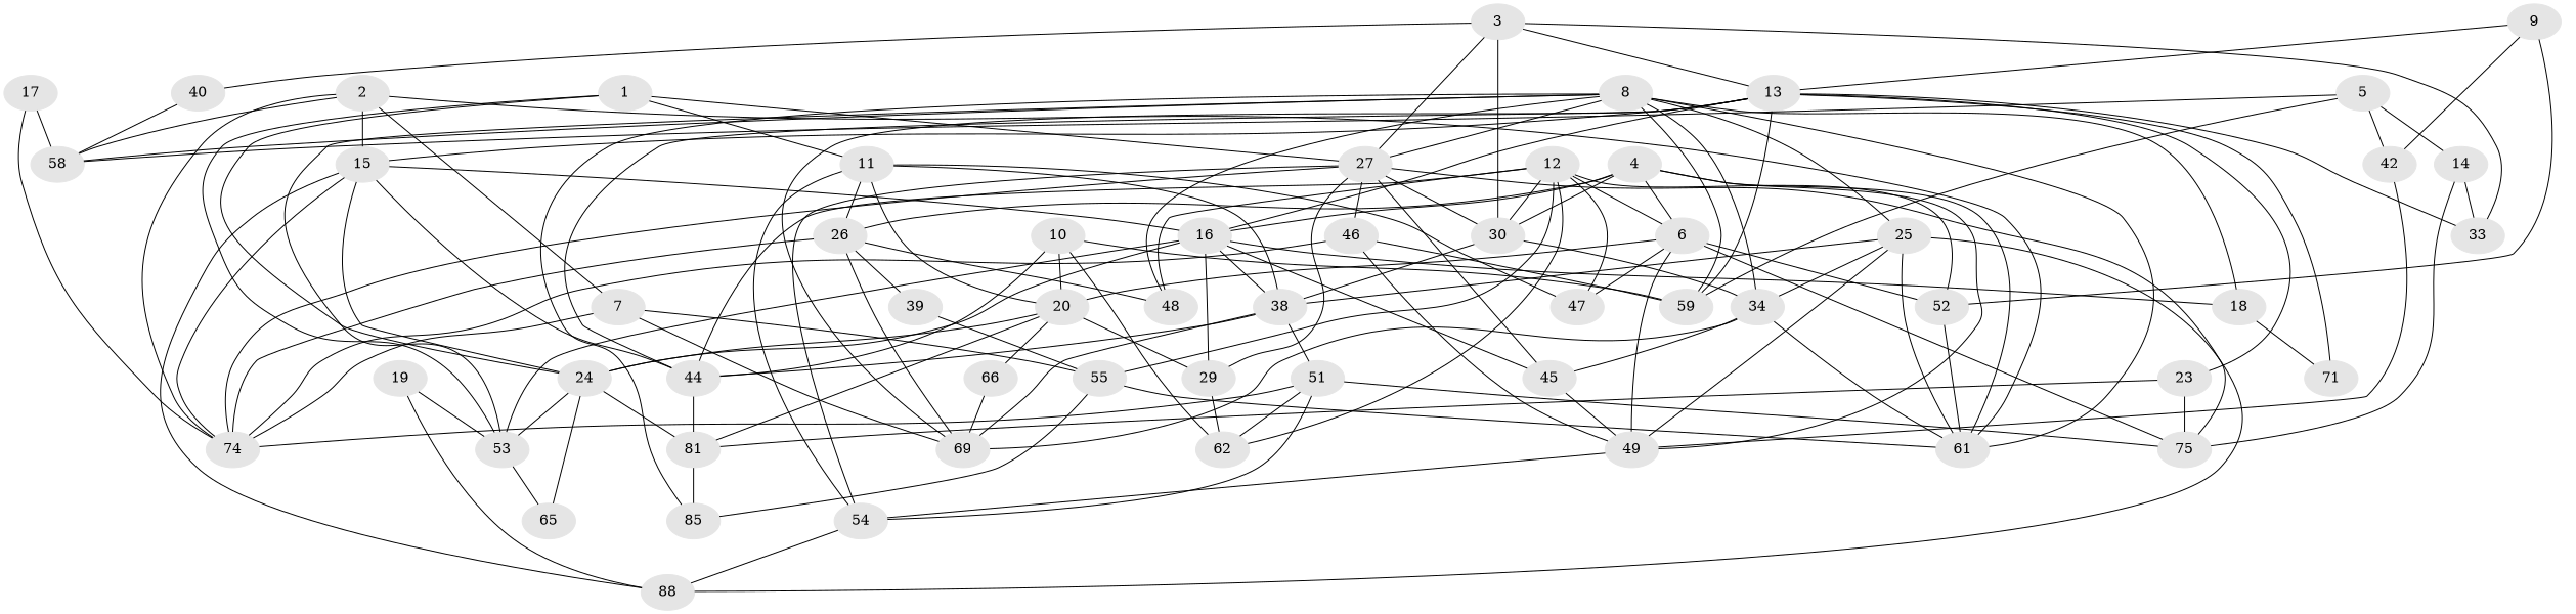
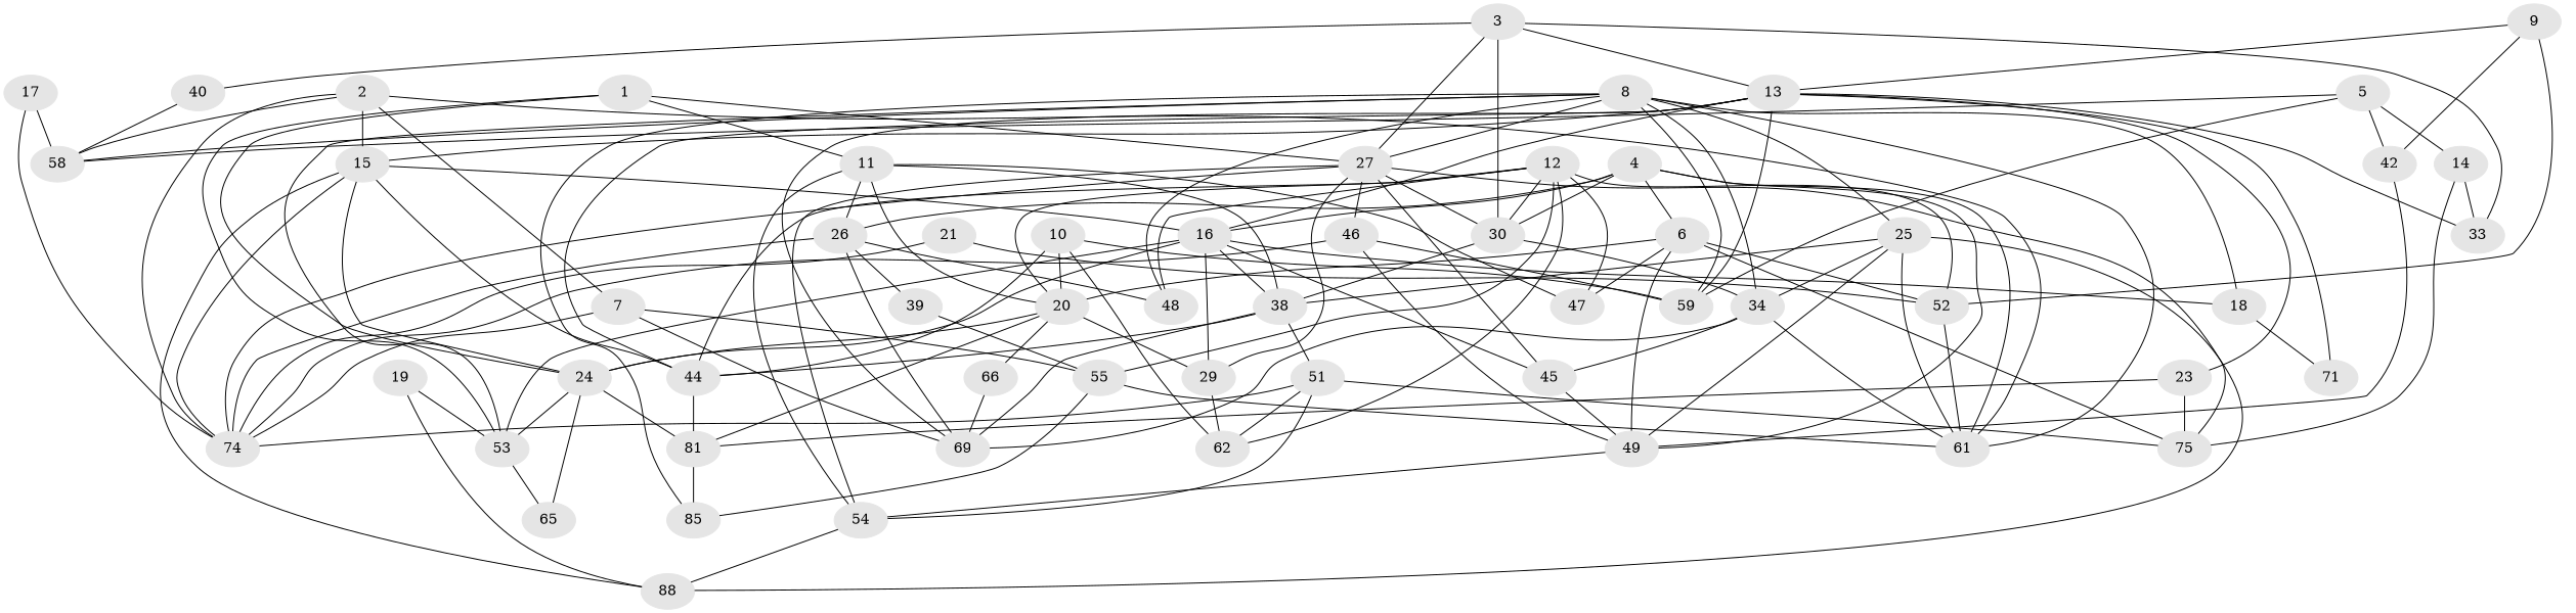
  graph {
    node [color=gray90 style=filled]
    11 [super="+28"]
    26 [super="+84"]
    20 [super="+63"]
    47
    n5 [label=38 super="+70"]
    54 [super="+68"]
    1
    24 [super="+35"]
    27 [super="+38"]
    53 [super="+79"]
    81 [super="+86"]
    65
    74 [super="+80"]
    30 [super="+72"]
    75 [super="+82"]
    29
    45
    46 [super="+83"]
    7 [super="+60"]
    55
    69
    2
    15 [super="+87"]
    58 [super="+73"]
    61 [super="+76"]
    16 [super="+37"]
    44 [super="+57"]
    88
    3 [super="+43"]
    13 [super="+31"]
    33
    40
    59
    23
    71
    34 [super="+36"]
    4 [super="+22"]
    6 [super="+41"]
    49 [super="+78"]
    52 [super="+64"]
    18
    48
    39
    5
    14
    42 [super="+67"]
    66
    85
    8 [super="+50"]
    25 [super="+56"]
    9
    10
    62 [super="+77"]
    51
    12 [super="+89"]
    17
    19
+   21
    11 -- 26
    11 -- 20
    11 -- 47
    11 -- n5
    11 -- 54
    26 -- 74
    26 -- 69
    26 -- 48
    26 -- 39
    20 -- 24
    20 -- 81
    20 -- 29
    20 -- 66
    n5 -- 69
    n5 -- 44
    n5 -- 51
    54 -- 88
    1 -- 11
    1 -- 24
    1 -- 27
    1 -- 53
    24 -- 53
    24 -- 81
    24 -- 65
    27 -- 54
    27 -- 74
    27 -- 30
    27 -- 75
    27 -- 29
    27 -- 45
    27 -- 46
    53 -- 65
    81 -- 85
    30 -- n5
    30 -- 34
    29 -- 62
    45 -- 49
    46 -- 74
    46 -- 59
    46 -- 49
    7 -- 74
    7 -- 55
    7 -- 69
    55 -- 61
    55 -- 85
    2 -- 74
    2 -- 7
    2 -- 15
    2 -- 58
    2 -- 61
    15 -- 24
    15 -- 74
    15 -- 16
    15 -- 44
    15 -- 88
    16 -- n5
    16 -- 24
    16 -- 53
    16 -- 29
    16 -- 45
    16 -- 18
    44 -- 81
    3 -- 27
    3 -- 30
    3 -- 13
    3 -- 33
    3 -- 40
    13 -- 69
    13 -- 15
    13 -- 16
    13 -- 44
    13 -- 33
    13 -- 59
    13 -- 23
    13 -- 71
    40 -- 58
    23 -- 81
    23 -- 75
    34 -- 45
    34 -- 69
    34 -- 61
    4 -- 26
    4 -- 30
    4 -- 61
    4 -- 16
    4 -- 6
    4 -- 49
    6 -- 20
    6 -- 47
    6 -- 75
    6 -- 49
    6 -- 52 [weight=2]
    49 -- 54
    52 -- 61
    18 -- 71
    39 -- 55
    5 -- 58
    5 -- 59
    5 -- 14
    5 -- 42
    14 -- 75
    14 -- 33
    42 -- 49
    66 -- 69
    8 -- 27
    8 -- 53
    8 -- 58
    8 -- 61
    8 -- 59
    8 -- 34
    8 -- 18
    8 -- 48
    8 -- 85
    8 -- 25
    25 -- n5
    25 -- 61
    25 -- 88
    25 -- 34
    25 -- 49
    9 -- 13
    9 -- 52
    9 -- 42
    10 -- 20
    10 -- 44
    10 -- 59
    10 -- 62
    51 -- 54
    51 -- 74
    51 -- 75
    51 -- 62
-   12 -- 6
+   12 -- 20
    12 -- 47
    12 -- 30
    12 -- 55
    12 -- 44
    12 -- 52
    12 -- 48
    12 -- 62
    17 -- 74
    17 -- 58
    19 -- 53
    19 -- 88
+   21 -- 74
+   21 -- 52
  }
